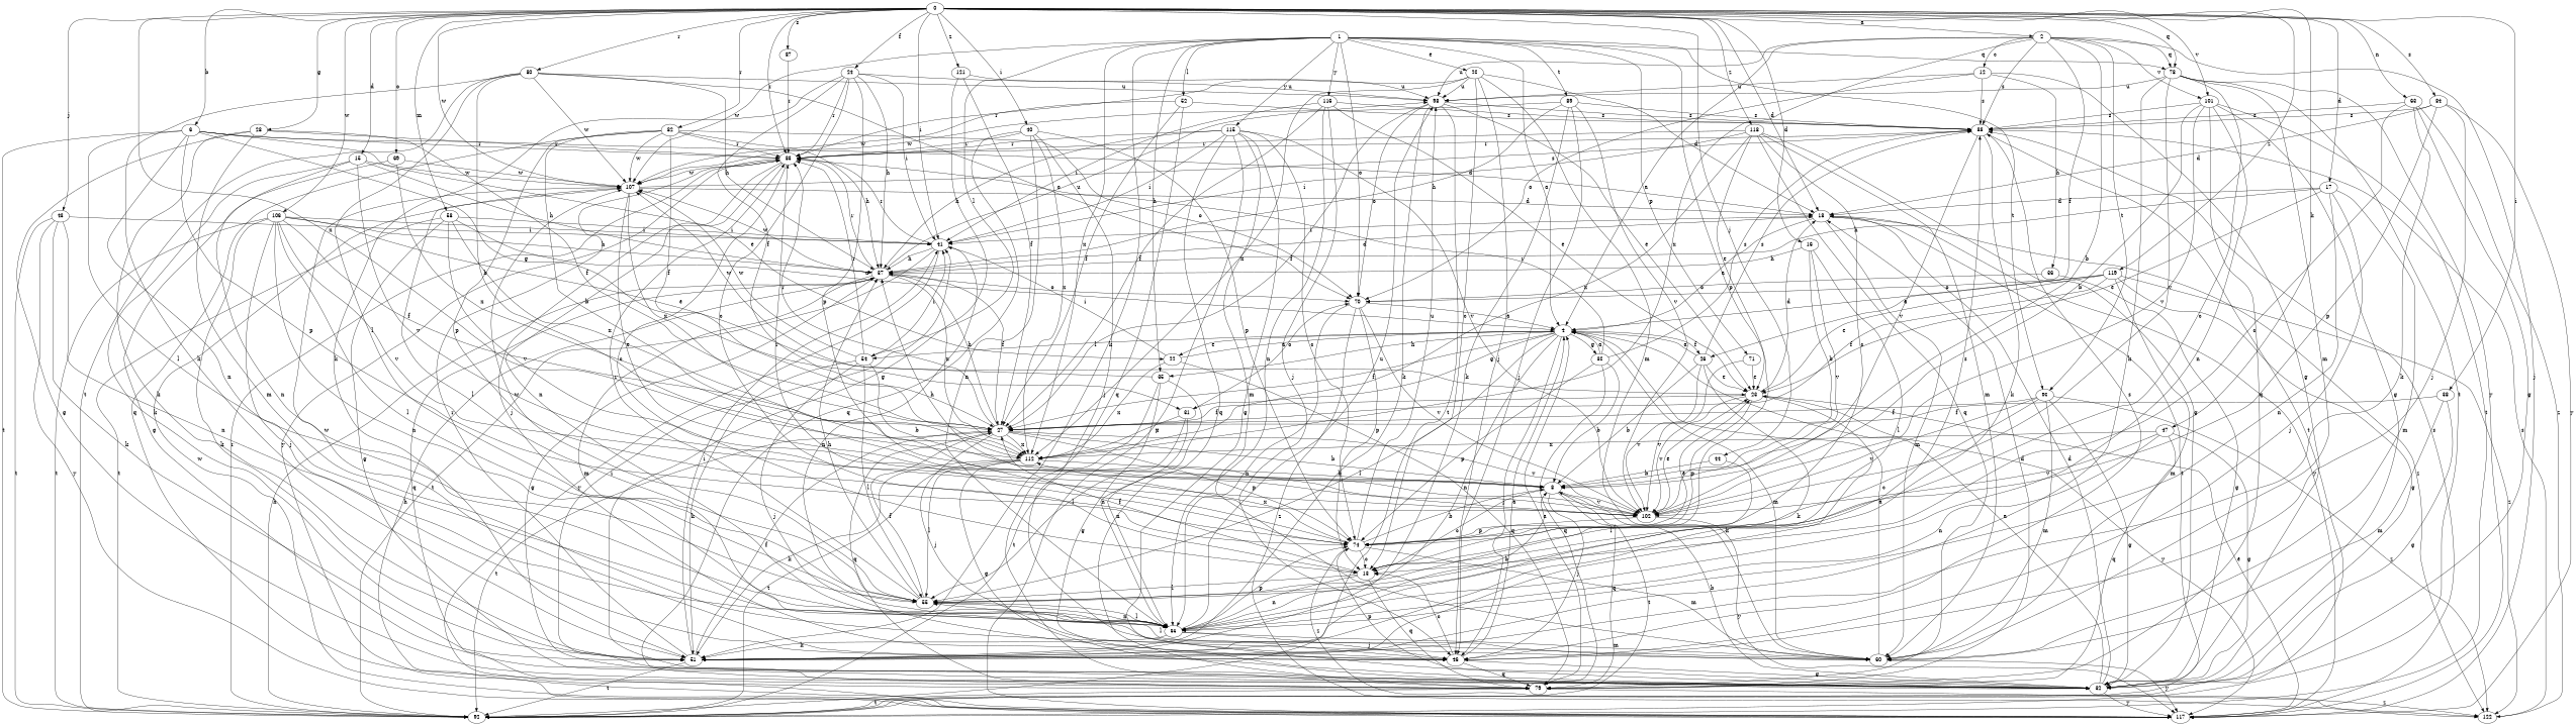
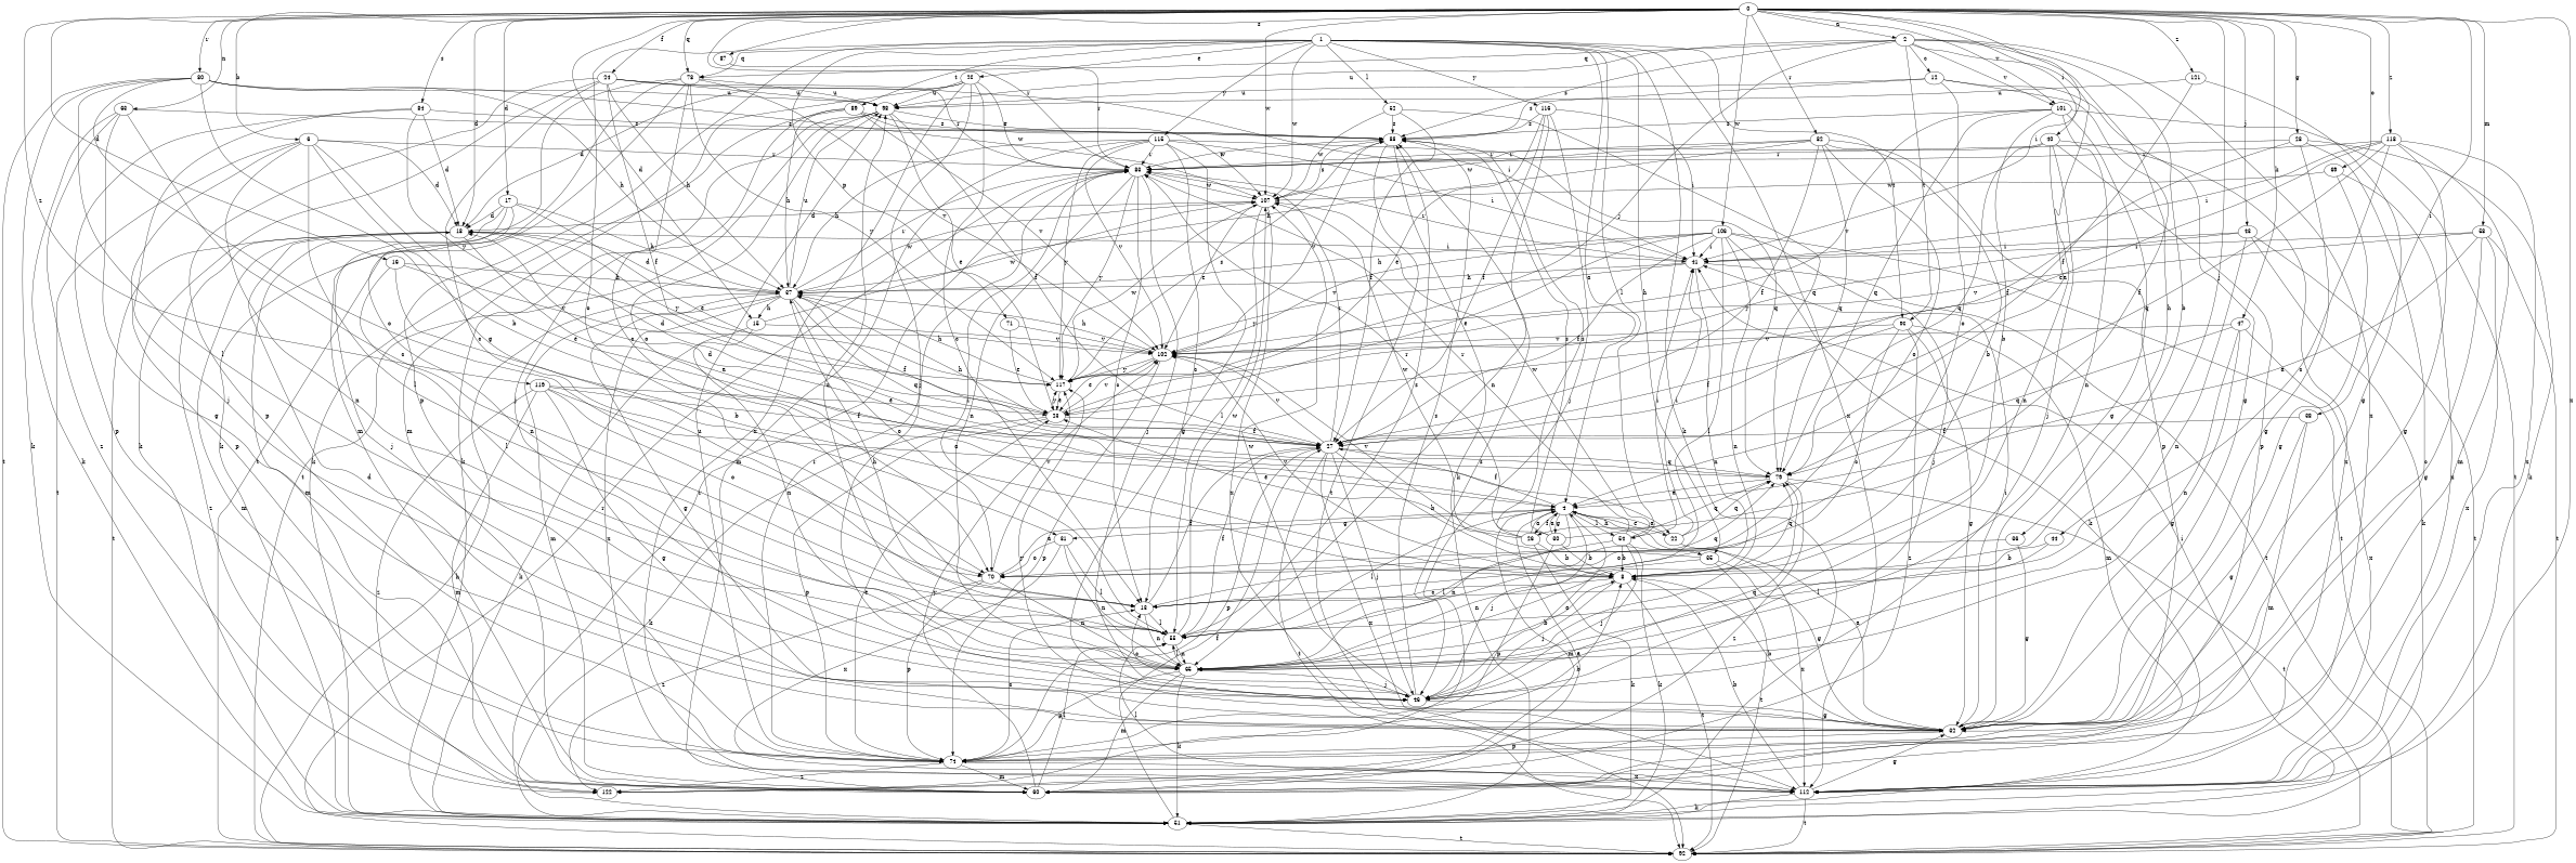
  strict digraph {
    0
    2
    6
    15
    16
    17
    18
    24
    28
    38
    40
    41
    43
    44
    47
    58
    63
    69
    78
    80
    82
    83
    84
    87
    101
    106
    107
    112
    118
    119
    121
    4
    90
    8
    12
    26
    88
    98
    117
    74
    22
    31
    55
    65
    92
    51
    102
    37
    46
    60
    23
    122
    27
    13
    32
    79
    70
    1
    20
    35
    52
    54
    71
    89
    115
    116
    30
    36
    0 -> 2 [label=a]
    0 -> 6 [label=b]
    0 -> 15 [label=d]
    0 -> 16 [label=d]
    0 -> 17 [label=d]
    0 -> 18 [label=d]
    0 -> 24 [label=f]
    0 -> 28 [label=g]
    0 -> 38 [label=i]
    0 -> 40 [label=i]
    0 -> 41 [label=i]
    0 -> 43 [label=j]
    0 -> 44 [label=j]
    0 -> 47 [label=k]
    0 -> 58 [label=m]
    0 -> 63 [label=n]
    0 -> 69 [label=o]
    0 -> 78 [label=q]
    0 -> 80 [label=r]
    0 -> 82 [label=r]
    0 -> 83 [label=r]
    0 -> 84 [label=s]
    0 -> 87 [label=s]
    0 -> 101 [label=v]
    0 -> 106 [label=w]
    0 -> 107 [label=w]
    0 -> 112 [label=x]
    0 -> 118 [label=z]
    0 -> 119 [label=z]
    0 -> 121 [label=z]
    2 -> 78 [label=q]
    2 -> 101 [label=v]
    2 -> 112 [label=x]
    2 -> 4 [label=a]
    2 -> 90 [label=t]
    2 -> 8 [label=b]
    2 -> 12 [label=c]
    2 -> 26 [label=f]
    2 -> 88 [label=s]
    2 -> 98 [label=u]
    2 -> 117 [label=j]
    6 -> 18 [label=d]
    6 -> 83 [label=r]
    6 -> 74 [label=p]
    6 -> 22 [label=e]
    6 -> 31 [label=g]
    6 -> 55 [label=l]
    6 -> 65 [label=n]
    6 -> 92 [label=t]
    15 -> 107 [label=w]
    15 -> 65 [label=n]
    15 -> 51 [label=k]
    15 -> 102 [label=v]
-   15 -> 37 [label=h]
+   37 -> 15 [label=h]
    16 -> 8 [label=b]
    16 -> 55 [label=l]
    16 -> 102 [label=v]
    16 -> 37 [label=h]
    17 -> 18 [label=d]
    17 -> 65 [label=n]
    17 -> 37 [label=h]
    17 -> 46 [label=j]
    17 -> 60 [label=m]
    17 -> 23 [label=e]
    18 -> 41 [label=i]
    18 -> 4 [label=a]
    18 -> 117 [label=y]
    18 -> 92 [label=t]
    18 -> 60 [label=m]
    18 -> 122 [label=z]
    24 -> 41 [label=i]
    24 -> 83 [label=r]
    24 -> 98 [label=u]
    24 -> 74 [label=p]
    24 -> 51 [label=k]
    24 -> 37 [label=h]
    24 -> 27 [label=f]
    24 -> 13 [label=c]
    28 -> 83 [label=r]
    28 -> 51 [label=k]
-   28 -> 60 [label=m]
+   28 -> 60 [label=c]
    28 -> 27 [label=f]
    28 -> 32 [label=g]
    38 -> 60 [label=m]
    38 -> 27 [label=f]
    38 -> 32 [label=g]
    40 -> 83 [label=r]
    40 -> 112 [label=x]
    40 -> 74 [label=p]
    40 -> 65 [label=n]
    40 -> 46 [label=j]
    40 -> 79 [label=q]
    41 -> 83 [label=r]
    41 -> 117 [label=y]
    41 -> 65 [label=n]
    41 -> 92 [label=t]
    41 -> 37 [label=h]
    43 -> 41 [label=i]
    43 -> 117 [label=y]
    43 -> 65 [label=n]
    43 -> 92 [label=t]
    43 -> 51 [label=k]
    44 -> 8 [label=b]
    44 -> 55 [label=l]
    47 -> 112 [label=x]
    47 -> 65 [label=n]
    47 -> 102 [label=v]
    47 -> 32 [label=g]
    47 -> 79 [label=q]
    58 -> 41 [label=i]
    58 -> 112 [label=x]
    58 -> 4 [label=a]
    58 -> 92 [label=t]
    58 -> 102 [label=v]
    58 -> 32 [label=g]
    63 -> 88 [label=s]
    63 -> 51 [label=k]
    63 -> 122 [label=z]
    63 -> 13 [label=c]
    63 -> 32 [label=g]
    69 -> 107 [label=w]
    69 -> 112 [label=x]
    69 -> 32 [label=g]
    78 -> 98 [label=u]
    78 -> 117 [label=y]
    78 -> 92 [label=t]
    78 -> 51 [label=k]
    78 -> 102 [label=v]
    78 -> 60 [label=m]
    78 -> 13 [label=c]
    80 -> 107 [label=w]
    80 -> 8 [label=b]
    80 -> 98 [label=u]
    80 -> 55 [label=l]
    80 -> 92 [label=t]
    80 -> 51 [label=k]
    80 -> 37 [label=h]
    80 -> 70 [label=o]
    82 -> 83 [label=r]
    82 -> 107 [label=w]
    82 -> 8 [label=b]
    82 -> 74 [label=p]
    82 -> 37 [label=h]
    82 -> 27 [label=f]
    82 -> 79 [label=q]
    82 -> 70 [label=o]
    83 -> 107 [label=w]
    83 -> 117 [label=y]
    83 -> 65 [label=n]
    83 -> 46 [label=j]
    83 -> 13 [label=c]
    84 -> 18 [label=d]
    84 -> 88 [label=s]
    84 -> 117 [label=y]
    84 -> 74 [label=p]
    84 -> 46 [label=j]
    87 -> 83 [label=r]
    101 -> 8 [label=b]
    101 -> 88 [label=s]
    101 -> 65 [label=n]
    101 -> 92 [label=t]
    101 -> 102 [label=v]
    101 -> 32 [label=g]
    101 -> 79 [label=q]
    106 -> 41 [label=i]
    106 -> 55 [label=l]
    106 -> 65 [label=n]
    106 -> 92 [label=t]
    106 -> 51 [label=k]
    106 -> 102 [label=v]
    106 -> 37 [label=h]
    106 -> 46 [label=j]
    106 -> 23 [label=e]
    106 -> 27 [label=f]
    107 -> 18 [label=d]
    107 -> 112 [label=x]
    107 -> 88 [label=s]
    107 -> 55 [label=l]
    107 -> 102 [label=e]
    112 -> 8 [label=b]
    112 -> 55 [label=l]
    112 -> 92 [label=t]
    112 -> 51 [label=k]
    112 -> 32 [label=g]
    118 -> 41 [label=i]
    118 -> 83 [label=r]
    118 -> 112 [label=x]
    118 -> 60 [label=m]
    118 -> 23 [label=e]
    118 -> 13 [label=c]
    118 -> 32 [label=g]
    118 -> 79 [label=q]
    119 -> 4 [label=a]
    119 -> 60 [label=m]
    119 -> 23 [label=e]
    119 -> 122 [label=z]
    119 -> 27 [label=f]
    119 -> 32 [label=g]
    119 -> 70 [label=o]
    121 -> 98 [label=u]
    121 -> 27 [label=f]
    121 -> 32 [label=g]
    4 -> 26 [label=f]
    4 -> 22 [label=e]
    4 -> 31 [label=g]
    4 -> 55 [label=l]
    4 -> 65 [label=n]
    4 -> 46 [label=j]
    4 -> 60 [label=m]
    4 -> 27 [label=f]
    4 -> 35 [label=h]
    4 -> 54 [label=l]
    4 -> 30 [label=g]
    90 -> 102 [label=v]
    90 -> 60 [label=m]
    90 -> 122 [label=z]
    90 -> 27 [label=f]
    90 -> 13 [label=c]
    90 -> 32 [label=g]
    8 -> 92 [label=t]
    8 -> 102 [label=v]
    8 -> 46 [label=j]
    8 -> 13 [label=c]
    8 -> 79 [label=q]
    12 -> 88 [label=s]
    12 -> 98 [label=u]
    12 -> 32 [label=g]
    12 -> 70 [label=o]
    12 -> 36 [label=h]
    26 -> 4 [label=a]
    26 -> 8 [label=b]
    26 -> 88 [label=s]
    26 -> 51 [label=k]
    26 -> 102 [label=v]
    26 -> 23 [label=e]
    88 -> 83 [label=r]
    88 -> 92 [label=t]
    88 -> 51 [label=k]
    88 -> 102 [label=v]
    98 -> 88 [label=s]
    98 -> 92 [label=t]
    98 -> 51 [label=k]
    98 -> 23 [label=e]
    98 -> 27 [label=f]
    98 -> 70 [label=o]
    117 -> 107 [label=w]
    117 -> 88 [label=s]
    117 -> 37 [label=h]
    117 -> 23 [label=e]
    74 -> 83 [label=r]
    74 -> 112 [label=x]
    74 -> 8 [label=b]
    74 -> 98 [label=u]
    74 -> 60 [label=m]
    74 -> 23 [label=e]
    74 -> 122 [label=z]
    74 -> 13 [label=c]
    22 -> 41 [label=i]
    22 -> 112 [label=x]
    22 -> 4 [label=a]
    22 -> 79 [label=q]
    31 -> 112 [label=x]
    31 -> 55 [label=l]
    31 -> 65 [label=n]
    31 -> 70 [label=o]
    55 -> 83 [label=r]
    55 -> 107 [label=w]
    55 -> 88 [label=s]
    55 -> 65 [label=n]
    55 -> 37 [label=h]
    55 -> 27 [label=f]
    65 -> 8 [label=b]
    65 -> 98 [label=u]
    65 -> 74 [label=p]
    65 -> 55 [label=l]
    65 -> 51 [label=k]
    65 -> 46 [label=j]
    65 -> 60 [label=m]
    92 -> 83 [label=r]
    92 -> 37 [label=h]
    51 -> 41 [label=i]
    51 -> 83 [label=r]
    51 -> 92 [label=t]
    51 -> 27 [label=f]
    102 -> 117 [label=y]
    102 -> 74 [label=p]
    102 -> 37 [label=h]
    102 -> 23 [label=e]
    37 -> 18 [label=d]
    37 -> 83 [label=r]
    37 -> 107 [label=w]
    37 -> 112 [label=x]
    37 -> 98 [label=u]
    37 -> 60 [label=m]
    37 -> 27 [label=f]
    37 -> 32 [label=g]
    37 -> 79 [label=q]
    37 -> 70 [label=o]
    46 -> 107 [label=w]
    46 -> 4 [label=a]
    46 -> 88 [label=s]
    46 -> 13 [label=c]
    46 -> 32 [label=g]
    46 -> 79 [label=q]
    60 -> 4 [label=a]
    60 -> 117 [label=y]
    60 -> 55 [label=l]
    23 -> 18 [label=d]
    23 -> 117 [label=y]
    23 -> 74 [label=p]
    23 -> 51 [label=k]
    23 -> 102 [label=v]
    23 -> 27 [label=f]
    122 -> 88 [label=s]
    27 -> 83 [label=r]
    27 -> 112 [label=x]
    27 -> 8 [label=b]
    27 -> 74 [label=p]
    27 -> 92 [label=t]
    27 -> 102 [label=v]
    27 -> 37 [label=h]
    27 -> 46 [label=j]
    27 -> 79 [label=q]
    13 -> 55 [label=l]
    13 -> 65 [label=n]
    13 -> 27 [label=f]
    13 -> 79 [label=q]
    32 -> 18 [label=d]
    32 -> 41 [label=i]
    32 -> 4 [label=a]
    32 -> 8 [label=b]
    32 -> 117 [label=y]
    32 -> 74 [label=p]
    79 -> 18 [label=d]
    79 -> 4 [label=a]
    79 -> 92 [label=t]
    79 -> 122 [label=z]
    70 -> 4 [label=a]
    70 -> 74 [label=p]
    70 -> 65 [label=n]
    70 -> 102 [label=v]
    70 -> 122 [label=z]
    1 -> 78 [label=q]
    1 -> 107 [label=w]
    1 -> 112 [label=x]
    1 -> 4 [label=a]
    1 -> 90 [label=t]
    1 -> 74 [label=p]
    1 -> 51 [label=k]
    1 -> 70 [label=o]
    1 -> 20 [label=e]
    1 -> 35 [label=h]
    1 -> 52 [label=l]
    1 -> 54 [label=l]
    1 -> 71 [label=p]
    1 -> 89 [label=t]
    1 -> 115 [label=y]
    1 -> 116 [label=y]
    20 -> 18 [label=d]
    20 -> 83 [label=r]
    20 -> 112 [label=x]
    20 -> 98 [label=u]
    20 -> 46 [label=j]
    20 -> 60 [label=m]
    20 -> 13 [label=c]
    35 -> 107 [label=w]
    35 -> 65 [label=n]
    35 -> 92 [label=t]
    35 -> 32 [label=g]
    52 -> 107 [label=w]
    52 -> 88 [label=s]
    52 -> 27 [label=f]
    52 -> 79 [label=q]
    54 -> 41 [label=i]
    54 -> 83 [label=r]
    54 -> 107 [label=w]
    54 -> 8 [label=b]
    54 -> 55 [label=l]
    54 -> 51 [label=k]
    54 -> 46 [label=j]
    71 -> 102 [label=v]
    71 -> 23 [label=e]
    89 -> 107 [label=w]
    89 -> 88 [label=s]
    89 -> 51 [label=k]
    89 -> 102 [label=v]
    89 -> 37 [label=h]
    89 -> 46 [label=j]
    115 -> 41 [label=i]
    115 -> 83 [label=r]
    115 -> 117 [label=y]
    115 -> 102 [label=v]
    115 -> 37 [label=h]
    115 -> 60 [label=m]
    115 -> 13 [label=c]
    115 -> 32 [label=g]
    115 -> 79 [label=q]
    116 -> 41 [label=i]
    116 -> 88 [label=s]
    116 -> 65 [label=n]
    116 -> 46 [label=j]
    116 -> 23 [label=e]
    116 -> 27 [label=f]
    30 -> 83 [label=r]
    30 -> 4 [label=a]
    30 -> 8 [label=b]
    30 -> 88 [label=s]
    30 -> 74 [label=p]
    30 -> 79 [label=q]
    36 -> 32 [label=g]
    36 -> 70 [label=o]
  }
